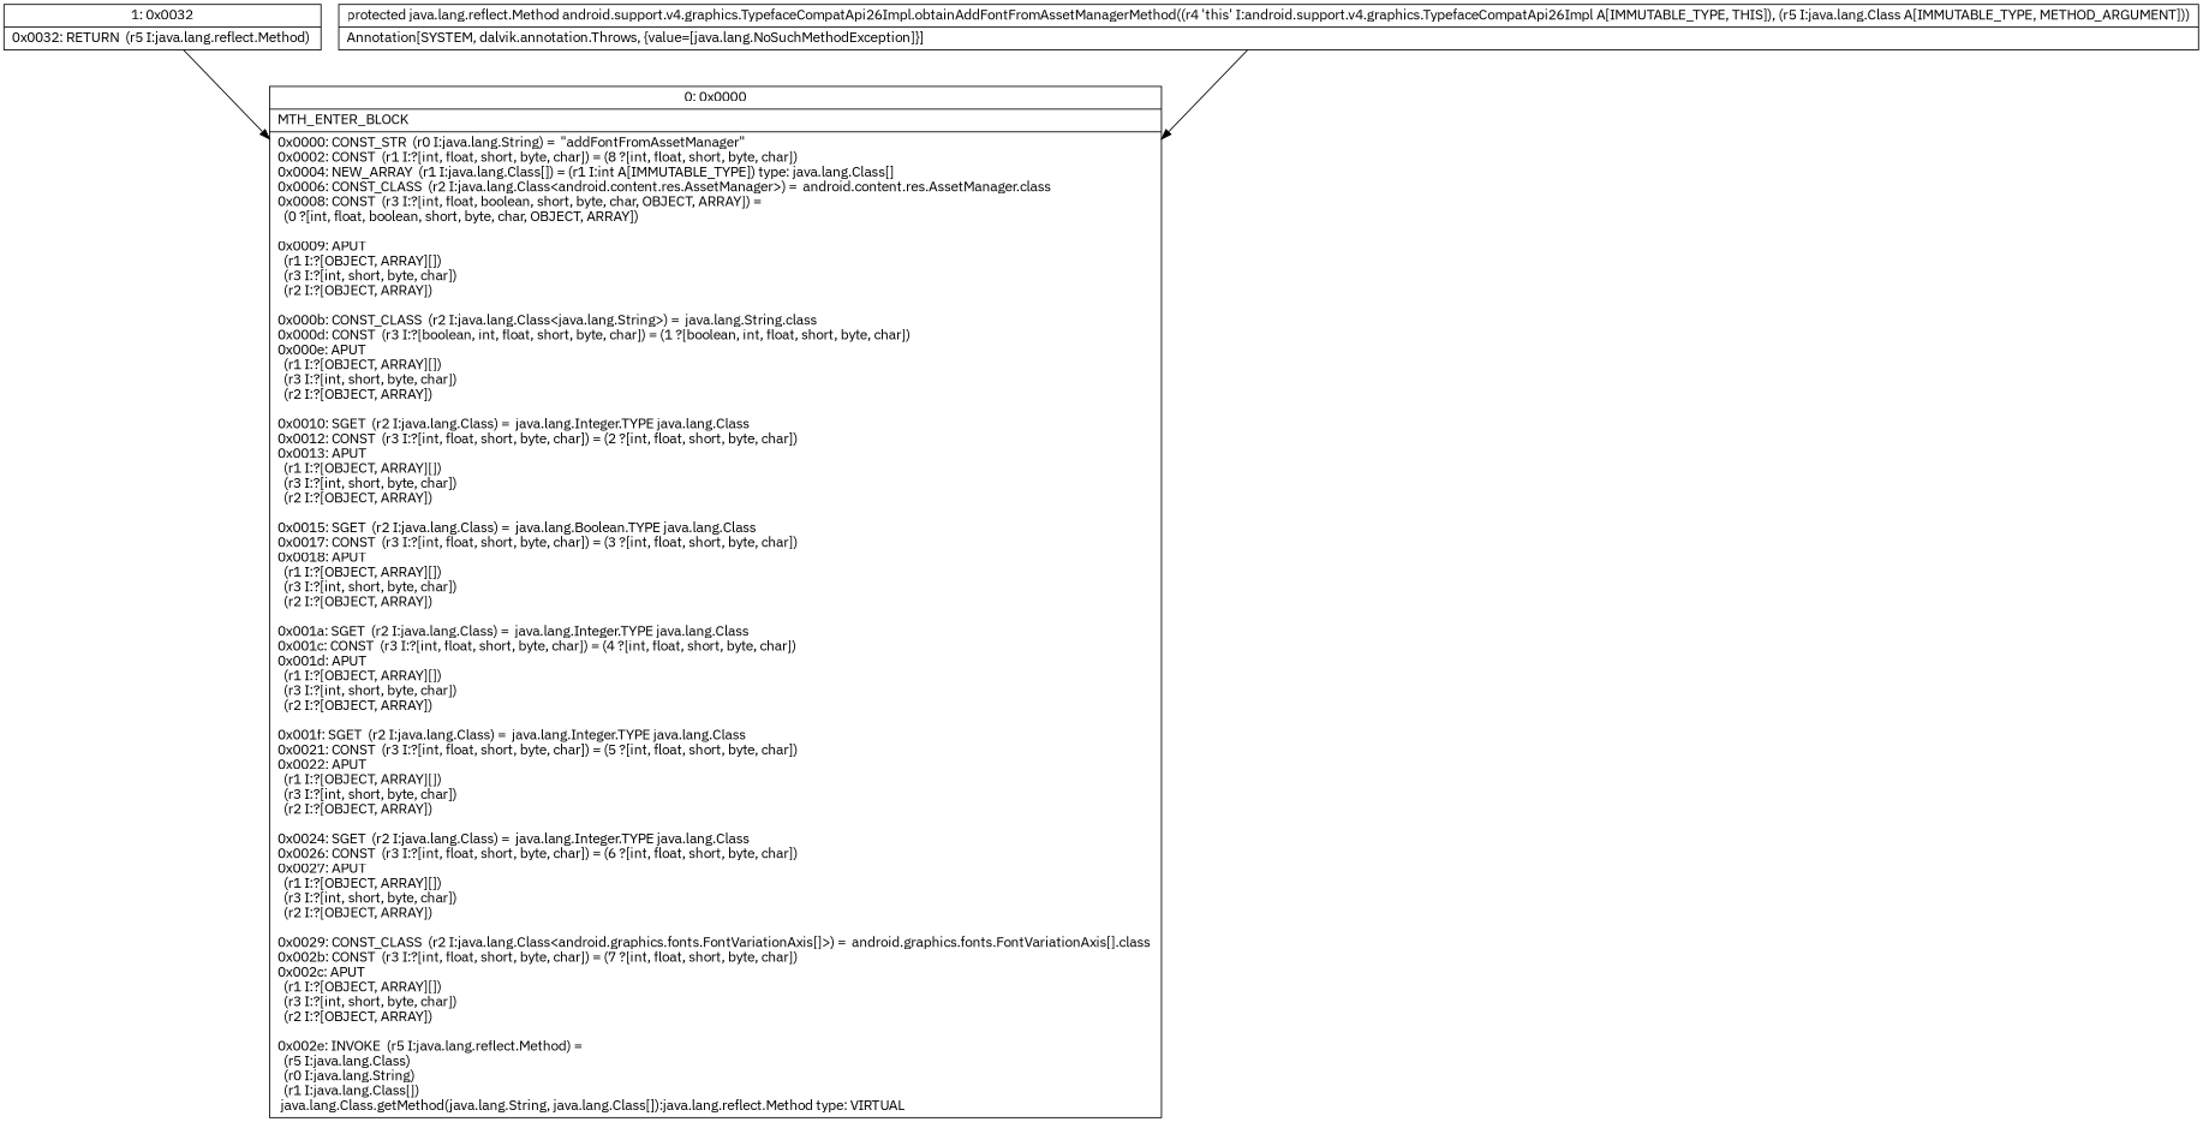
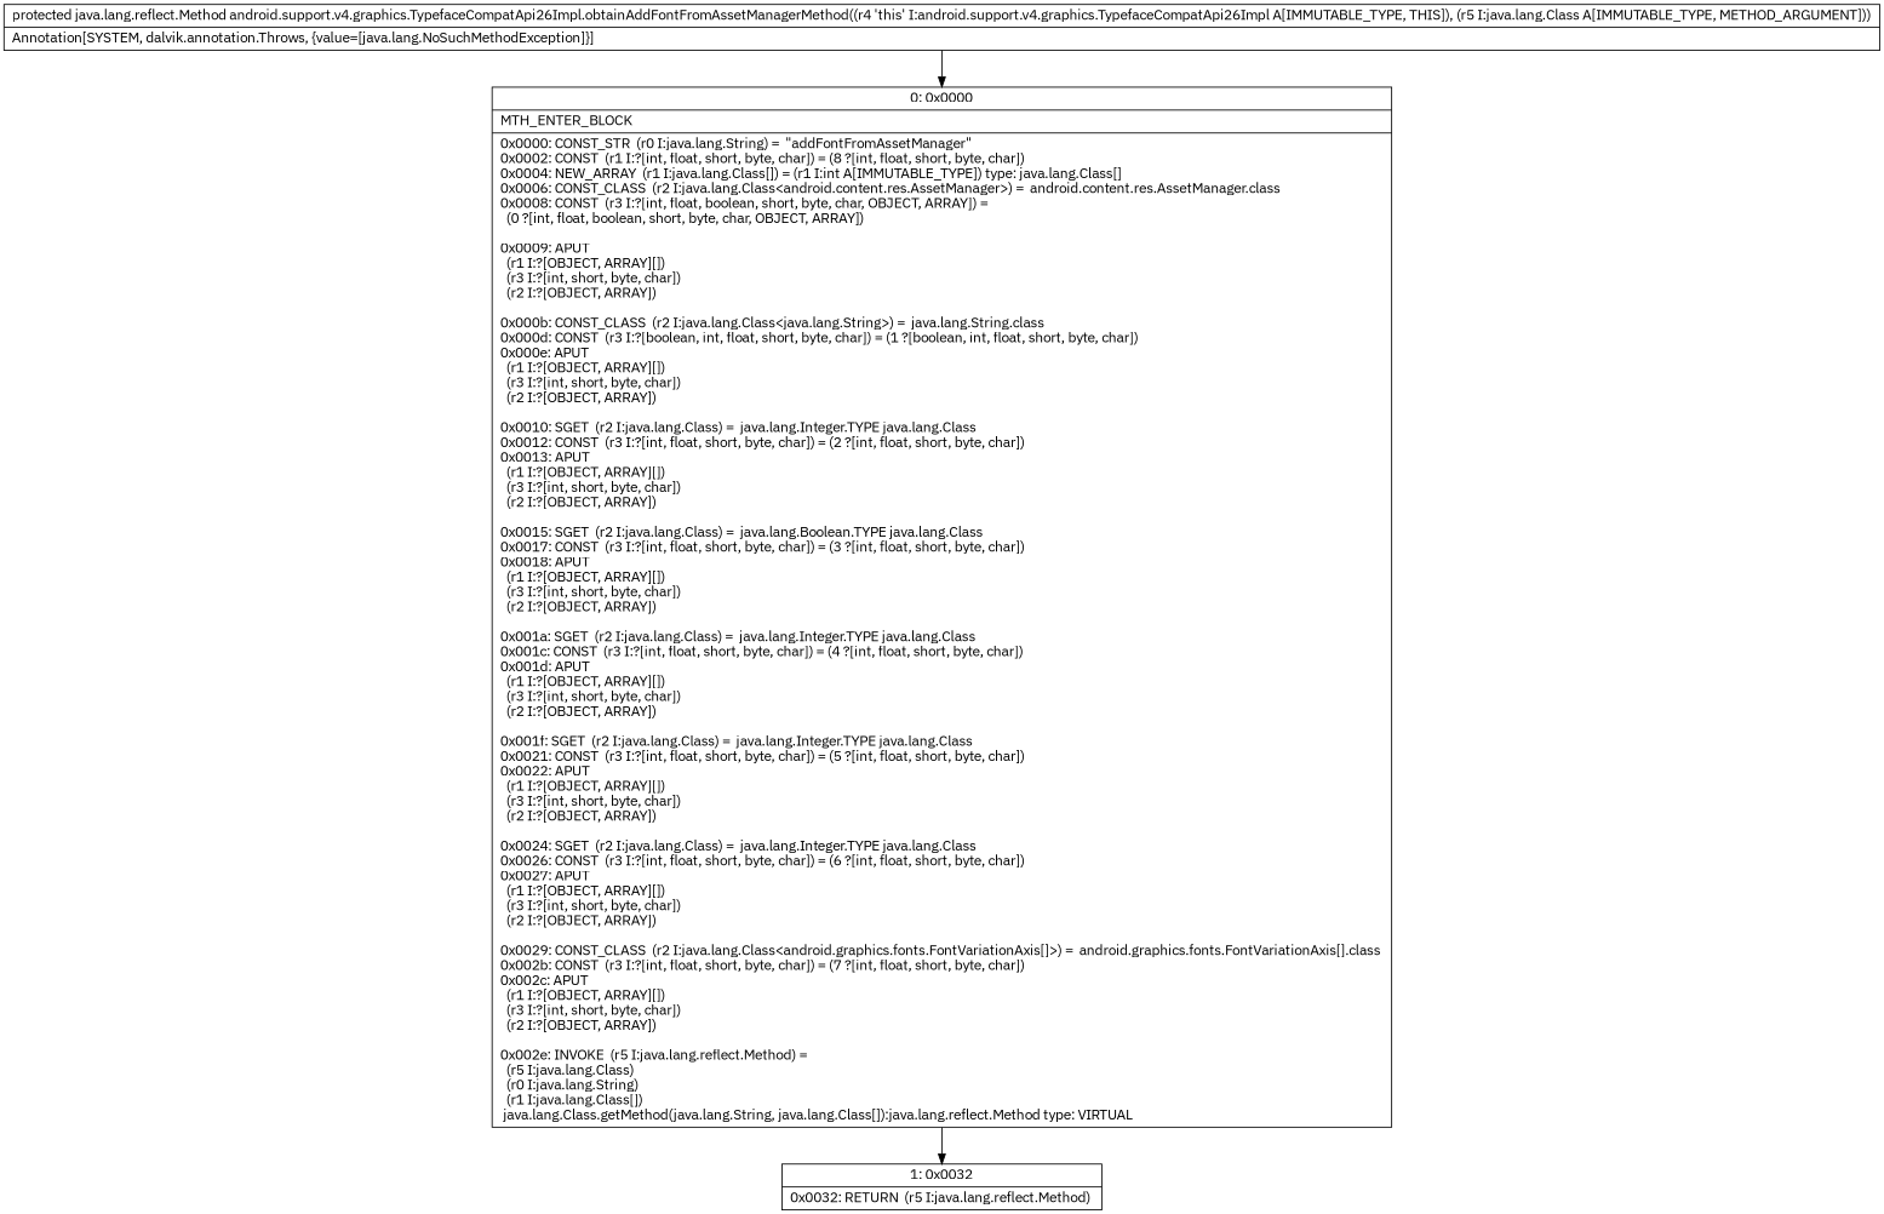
  digraph {
    fontname="IBM Plex Sans"
    node [shape=record fontname="IBM Plex Sans"]
    edge [fontname="IBM Plex Sans"]
    n1 [label="{0\:\ 0x0000|MTH_ENTER_BLOCK\l|0x0000: CONST_STR  (r0 I:java.lang.String) =  \"addFontFromAssetManager\" \l0x0002: CONST  (r1 I:?[int, float, short, byte, char]) = (8 ?[int, float, short, byte, char]) \l0x0004: NEW_ARRAY  (r1 I:java.lang.Class[]) = (r1 I:int A[IMMUTABLE_TYPE]) type: java.lang.Class[] \l0x0006: CONST_CLASS  (r2 I:java.lang.Class\<android.content.res.AssetManager\>) =  android.content.res.AssetManager.class \l0x0008: CONST  (r3 I:?[int, float, boolean, short, byte, char, OBJECT, ARRAY]) = \l  (0 ?[int, float, boolean, short, byte, char, OBJECT, ARRAY])\l \l0x0009: APUT  \l  (r1 I:?[OBJECT, ARRAY][])\l  (r3 I:?[int, short, byte, char])\l  (r2 I:?[OBJECT, ARRAY])\l \l0x000b: CONST_CLASS  (r2 I:java.lang.Class\<java.lang.String\>) =  java.lang.String.class \l0x000d: CONST  (r3 I:?[boolean, int, float, short, byte, char]) = (1 ?[boolean, int, float, short, byte, char]) \l0x000e: APUT  \l  (r1 I:?[OBJECT, ARRAY][])\l  (r3 I:?[int, short, byte, char])\l  (r2 I:?[OBJECT, ARRAY])\l \l0x0010: SGET  (r2 I:java.lang.Class) =  java.lang.Integer.TYPE java.lang.Class \l0x0012: CONST  (r3 I:?[int, float, short, byte, char]) = (2 ?[int, float, short, byte, char]) \l0x0013: APUT  \l  (r1 I:?[OBJECT, ARRAY][])\l  (r3 I:?[int, short, byte, char])\l  (r2 I:?[OBJECT, ARRAY])\l \l0x0015: SGET  (r2 I:java.lang.Class) =  java.lang.Boolean.TYPE java.lang.Class \l0x0017: CONST  (r3 I:?[int, float, short, byte, char]) = (3 ?[int, float, short, byte, char]) \l0x0018: APUT  \l  (r1 I:?[OBJECT, ARRAY][])\l  (r3 I:?[int, short, byte, char])\l  (r2 I:?[OBJECT, ARRAY])\l \l0x001a: SGET  (r2 I:java.lang.Class) =  java.lang.Integer.TYPE java.lang.Class \l0x001c: CONST  (r3 I:?[int, float, short, byte, char]) = (4 ?[int, float, short, byte, char]) \l0x001d: APUT  \l  (r1 I:?[OBJECT, ARRAY][])\l  (r3 I:?[int, short, byte, char])\l  (r2 I:?[OBJECT, ARRAY])\l \l0x001f: SGET  (r2 I:java.lang.Class) =  java.lang.Integer.TYPE java.lang.Class \l0x0021: CONST  (r3 I:?[int, float, short, byte, char]) = (5 ?[int, float, short, byte, char]) \l0x0022: APUT  \l  (r1 I:?[OBJECT, ARRAY][])\l  (r3 I:?[int, short, byte, char])\l  (r2 I:?[OBJECT, ARRAY])\l \l0x0024: SGET  (r2 I:java.lang.Class) =  java.lang.Integer.TYPE java.lang.Class \l0x0026: CONST  (r3 I:?[int, float, short, byte, char]) = (6 ?[int, float, short, byte, char]) \l0x0027: APUT  \l  (r1 I:?[OBJECT, ARRAY][])\l  (r3 I:?[int, short, byte, char])\l  (r2 I:?[OBJECT, ARRAY])\l \l0x0029: CONST_CLASS  (r2 I:java.lang.Class\<android.graphics.fonts.FontVariationAxis[]\>) =  android.graphics.fonts.FontVariationAxis[].class \l0x002b: CONST  (r3 I:?[int, float, short, byte, char]) = (7 ?[int, float, short, byte, char]) \l0x002c: APUT  \l  (r1 I:?[OBJECT, ARRAY][])\l  (r3 I:?[int, short, byte, char])\l  (r2 I:?[OBJECT, ARRAY])\l \l0x002e: INVOKE  (r5 I:java.lang.reflect.Method) = \l  (r5 I:java.lang.Class)\l  (r0 I:java.lang.String)\l  (r1 I:java.lang.Class[])\l java.lang.Class.getMethod(java.lang.String, java.lang.Class[]):java.lang.reflect.Method type: VIRTUAL \l}"]
    n2 [label="{1\:\ 0x0032|0x0032: RETURN  (r5 I:java.lang.reflect.Method) \l}"]
    n3 [label="{protected java.lang.reflect.Method android.support.v4.graphics.TypefaceCompatApi26Impl.obtainAddFontFromAssetManagerMethod((r4 'this' I:android.support.v4.graphics.TypefaceCompatApi26Impl A[IMMUTABLE_TYPE, THIS]), (r5 I:java.lang.Class A[IMMUTABLE_TYPE, METHOD_ARGUMENT]))  | Annotation[SYSTEM, dalvik.annotation.Throws, \{value=[java.lang.NoSuchMethodException]\}]\l}"]
-   n2 -> n1
+   n1 -> n2
    n3 -> n1
  }
